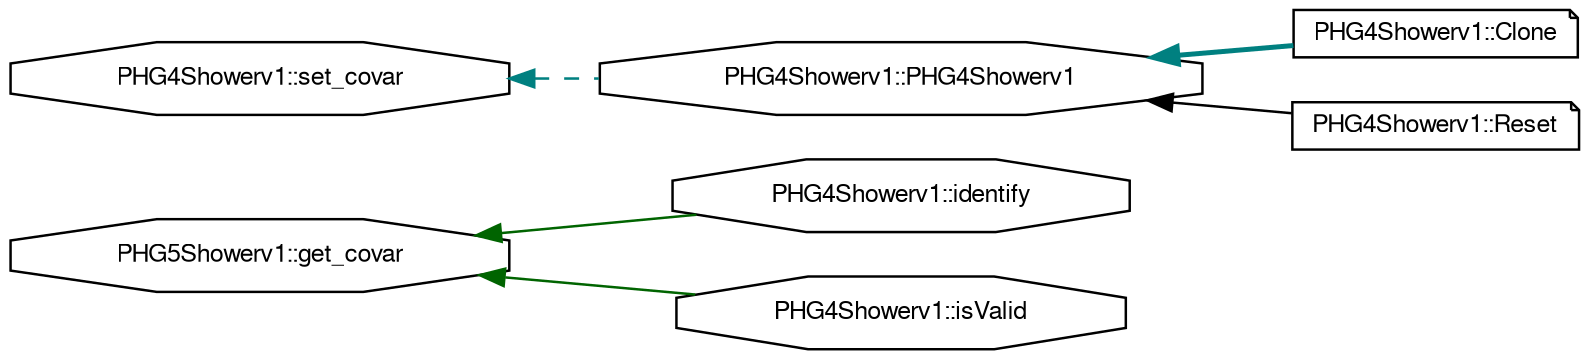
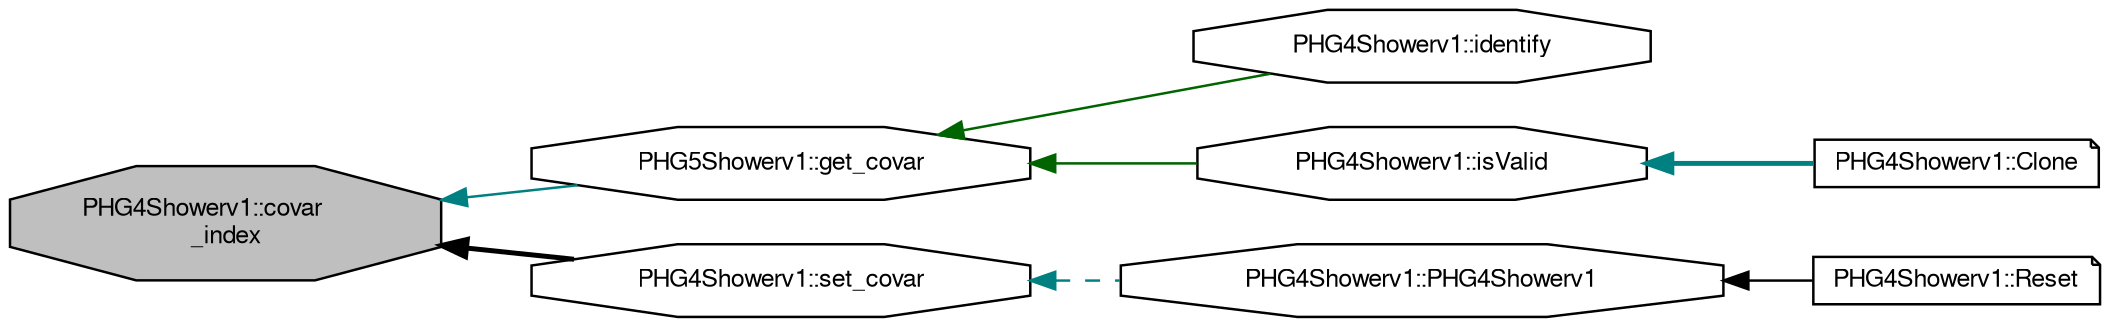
  digraph {
    rankdir=LR
    node [color=black fontname=FreeSans fontsize=10 shape=octagon]
    edge [color=teal dir=back fontname=FreeSans fontsize=10 labelfontname=FreeSans labelfontsize=10 style=solid]
+   n1 [fillcolor=grey75 fontcolor=black height=0.2 label="PHG4Showerv1::covar\l_index" style=filled width=0.4]
    n2 [height=0.2 label="PHG5Showerv1::get_covar" width=0.4]
    n3 [height=0.2 label="PHG4Showerv1::set_covar" width=0.4]
    n4 [height=0.2 label="PHG4Showerv1::identify" width=0.4]
    n5 [height=0.2 label="PHG4Showerv1::isValid" width=0.4]
    n6 [height=0.2 label="PHG4Showerv1::PHG4Showerv1" width=0.4]
    n7 [height=0.2 label="PHG4Showerv1::Clone" shape=note width=0.4]
    n8 [height=0.2 label="PHG4Showerv1::Reset" shape=note width=0.4]
+   n1 -> n2
+   n1 -> n3 [color=black style=bold]
    n2 -> n4 [color=darkgreen]
    n2 -> n5 [color=darkgreen]
    n3 -> n6 [style=dashed]
-   n6 -> n7 [style=bold]
+   n5 -> n7 [style=bold]
    n6 -> n8 [color=black]
  }
